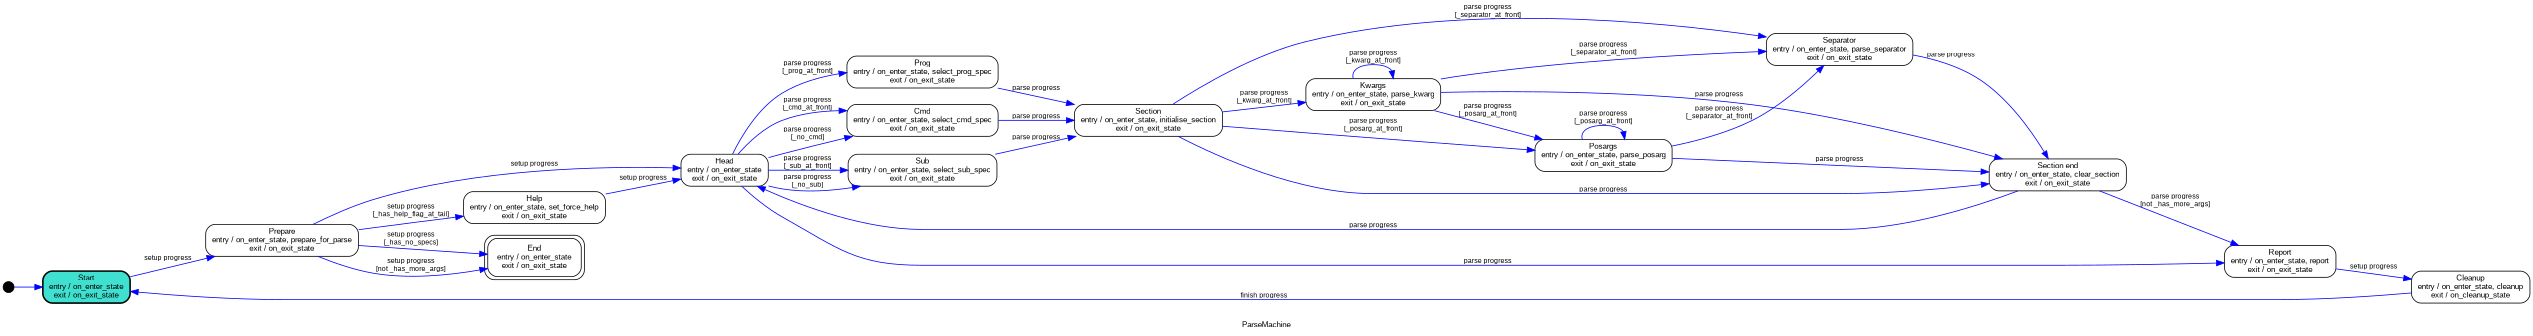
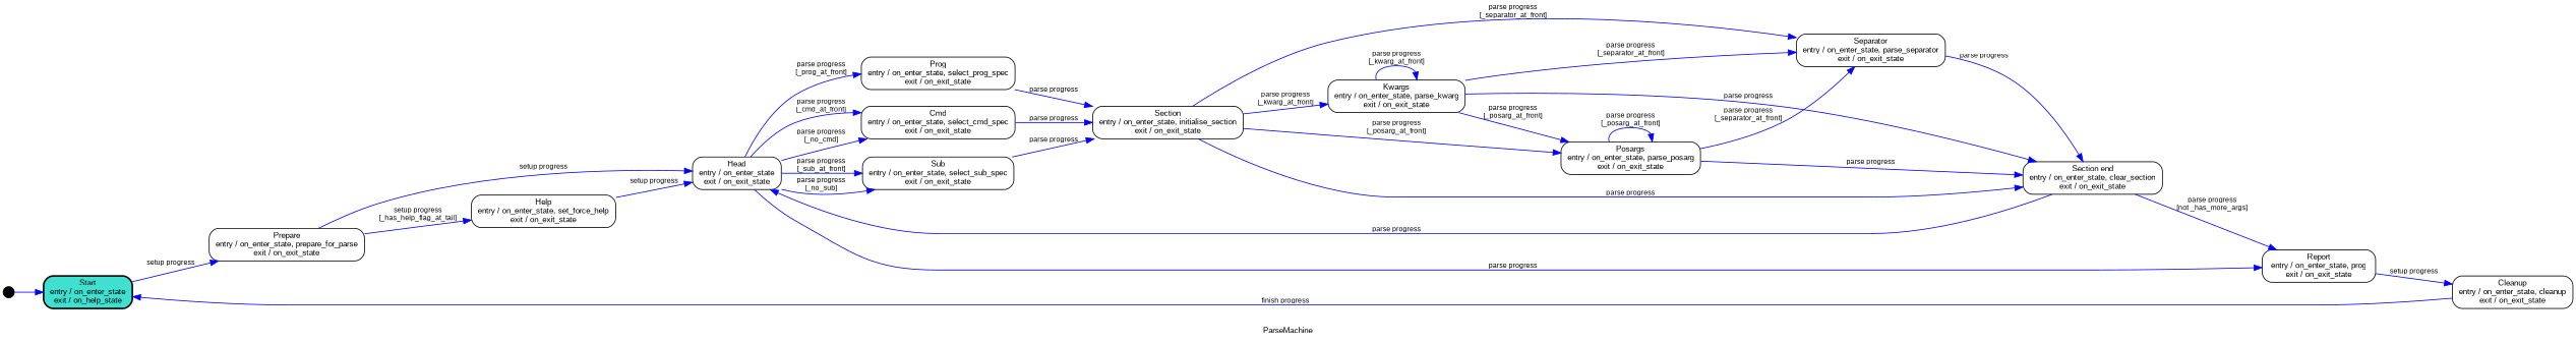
  digraph {
    fontname=Arial
    fontsize=10
    label=ParseMachine
    rankdir=LR
    node [fillcolor=white fontsize=10 shape=rectangle style="rounded, filled" fontname=Arial peripheries=1]
    edge [color=blue fontname=Arial fontsize=9]
    i [fillcolor=black fixedsize=true fontsize=1 height=0.2 shape=circle style=filled width=0.2 fontname="" peripheries=""]
-   n2 [fillcolor=turquoise label="Start\nentry / on_enter_state\nexit / on_exit_state" penwidth=2]
+   n2 [fillcolor=turquoise label="Start\nentry / on_enter_state\nexit / on_help_state" penwidth=2]
    n3 [label="Prepare\nentry / on_enter_state, prepare_for_parse\nexit / on_exit_state"]
-   n4 [label="End\nentry / on_enter_state\nexit / on_exit_state" peripheries=2]
    n5 [label="Help\nentry / on_enter_state, set_force_help\nexit / on_exit_state"]
    n6 [label="Head\nentry / on_enter_state\nexit / on_exit_state"]
    n7 [label="Prog\nentry / on_enter_state, select_prog_spec\nexit / on_exit_state"]
    n8 [label="Cmd\nentry / on_enter_state, select_cmd_spec\nexit / on_exit_state"]
    n9 [label="Sub\nentry / on_enter_state, select_sub_spec\nexit / on_exit_state"]
-   n10 [label="Report\nentry / on_enter_state, report\nexit / on_exit_state"]
+   n10 [label="Report\nentry / on_enter_state, prog\nexit / on_exit_state"]
    n11 [label="Section\nentry / on_enter_state, initialise_section\nexit / on_exit_state"]
-   n12 [label="Cleanup\nentry / on_enter_state, cleanup\nexit / on_cleanup_state"]
+   n12 [label="Cleanup\nentry / on_enter_state, cleanup\nexit / on_exit_state"]
    n13 [label="Kwargs\nentry / on_enter_state, parse_kwarg\nexit / on_exit_state"]
    n14 [label="Posargs\nentry / on_enter_state, parse_posarg\nexit / on_exit_state"]
    n15 [label="Separator\nentry / on_enter_state, parse_separator\nexit / on_exit_state"]
    n16 [label="Section end\nentry / on_enter_state, clear_section\nexit / on_exit_state"]
    i -> n2
    n2 -> n3 [label="setup progress"]
-   n3 -> n4 [label="setup progress\n[not _has_more_args]"]
-   n3 -> n4 [label="setup progress\n[_has_no_specs]"]
    n3 -> n5 [label="setup progress\n[_has_help_flag_at_tail]"]
    n3 -> n6 [label="setup progress"]
    n5 -> n6 [label="setup progress"]
    n6 -> n7 [label="parse progress\n[_prog_at_front]"]
    n6 -> n8 [label="parse progress\n[_cmd_at_front]"]
    n6 -> n8 [label="parse progress\n[_no_cmd]"]
    n6 -> n9 [label="parse progress\n[_sub_at_front]"]
    n6 -> n9 [label="parse progress\n[_no_sub]"]
    n6 -> n10 [label="parse progress"]
    n7 -> n11 [label="parse progress"]
    n8 -> n11 [label="parse progress"]
    n9 -> n11 [label="parse progress"]
    n10 -> n12 [label="setup progress"]
    n11 -> n13 [label="parse progress\n[_kwarg_at_front]"]
    n11 -> n14 [label="parse progress\n[_posarg_at_front]"]
    n11 -> n15 [label="parse progress\n[_separator_at_front]"]
    n11 -> n16 [label="parse progress"]
    n12 -> n2 [label="finish progress"]
    n13 -> n13 [label="parse progress\n[_kwarg_at_front]"]
    n13 -> n14 [label="parse progress\n[_posarg_at_front]"]
    n13 -> n15 [label="parse progress\n[_separator_at_front]"]
    n13 -> n16 [label="parse progress"]
    n14 -> n14 [label="parse progress\n[_posarg_at_front]"]
    n14 -> n15 [label="parse progress\n[_separator_at_front]"]
    n14 -> n16 [label="parse progress"]
    n15 -> n16 [label="parse progress"]
    n16 -> n6 [label="parse progress"]
    n16 -> n10 [label="parse progress\n[not _has_more_args]"]
  }
